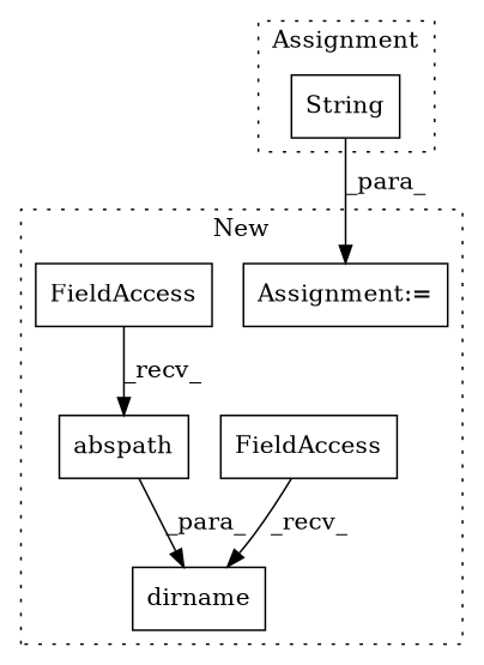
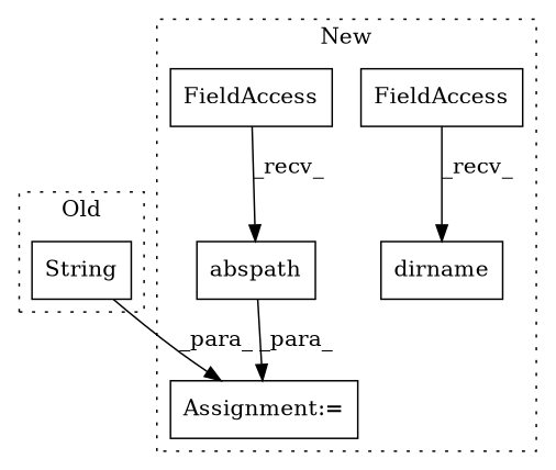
  digraph {
    node [a=32 l="8,1" shape=box]
    n1 [label=dirname s="1338,1384"]
    n2 [a=22 l=7 label=FieldAccess s=1330]
    n3 [a=7 l=1 label="Assignment:=" s=1329]
    n4 [label=abspath s="1354,1383"]
    n5 [a=22 l=7 label=FieldAccess s=1346]
    n6 [l="7,1" label=String s="1457,1465"]
    subgraph cluster_1 {
      label=New
      style=dotted
      n1
      n2
      n3
      n4
      n5
    }
    subgraph cluster_2 {
-     label=Assignment
+     label=Old
      style=dotted
      n6
    }
    n2 -> n1 [label=_recv_]
-   n4 -> n1 [label=_para_]
+   n4 -> n3 [label=_para_]
    n5 -> n4 [label=_recv_]
    n6 -> n3 [label=_para_]
  }
